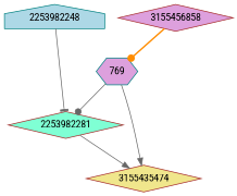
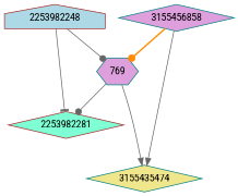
  strict digraph {
    fontname="Roboto Condensed"
    node [color=brown fillcolor=plum fontname="Roboto Condensed" shape=diamond style=filled]
    edge [arrowhead=dot color=gray40 fontname="Roboto Condensed" style=solid]
-   2253982248 [color=teal fillcolor=lightblue shape=house]
+   2253982248 [fillcolor=lightblue shape=house]
    2253982281 [fillcolor=aquamarine]
    n3 [color=teal label=769 shape=hexagon]
-   3155435474 [fillcolor=khaki]
-   3155456858
+   3155435474 [color=teal fillcolor=khaki]
+   3155456858 [color=teal]
    2253982248 -> 2253982281 [arrowhead=tee]
+   2253982248 -> n3
    n3 -> 2253982281
    n3 -> 3155435474 [arrowhead=normal]
    3155456858 -> n3 [color=darkorange style=bold]
-   2253982281 -> 3155435474 [arrowhead=normal]
+   3155456858 -> 3155435474 [arrowhead=normal]
  }
